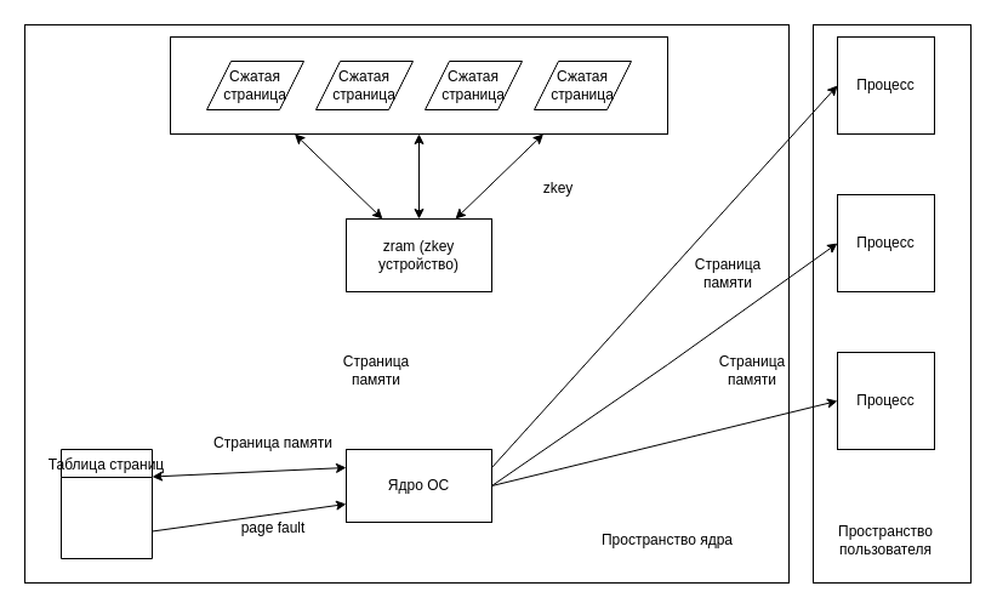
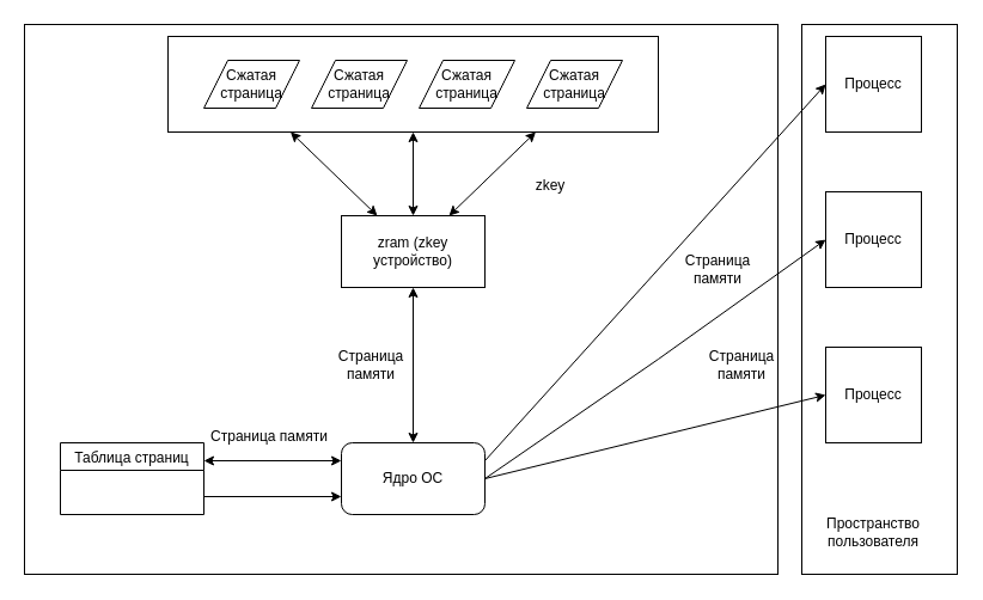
  <mxCell id="0" />
  <mxCell id="1" parent="0" />
  <mxCell id="2" value="zram (zkey устройство)" style="rounded=0;whiteSpace=wrap;html=1;" vertex="1" parent="1"><mxGeometry x="285" y="180" width="120" height="60" as="geometry" /></mxCell>
  <mxCell id="3" value="Сжатая&lt;br&gt;страница" style="shape=parallelogram;perimeter=parallelogramPerimeter;whiteSpace=wrap;html=1;fixedSize=1;" vertex="1" parent="1"><mxGeometry x="170" y="50" width="80" height="40" as="geometry" /></mxCell>
  <mxCell id="4" value="Сжатая&lt;br&gt;страница" style="shape=parallelogram;perimeter=parallelogramPerimeter;whiteSpace=wrap;html=1;fixedSize=1;" vertex="1" parent="1"><mxGeometry x="260" y="50" width="80" height="40" as="geometry" /></mxCell>
  <mxCell id="5" value="Сжатая&lt;br&gt;страница" style="shape=parallelogram;perimeter=parallelogramPerimeter;whiteSpace=wrap;html=1;fixedSize=1;" vertex="1" parent="1"><mxGeometry x="350" y="50" width="80" height="40" as="geometry" /></mxCell>
  <mxCell id="6" value="Сжатая&lt;br&gt;страница" style="shape=parallelogram;perimeter=parallelogramPerimeter;whiteSpace=wrap;html=1;fixedSize=1;" vertex="1" parent="1"><mxGeometry x="440" y="50" width="80" height="40" as="geometry" /></mxCell>
  <mxCell id="7" value="" style="rounded=0;whiteSpace=wrap;html=1;fillColor=none;" vertex="1" parent="1"><mxGeometry x="140" y="30" width="410" height="80" as="geometry" /></mxCell>
  <mxCell id="8" value="" style="endArrow=classic;startArrow=classic;html=1;rounded=0;exitX=0.5;exitY=0;exitDx=0;exitDy=0;entryX=0.5;entryY=1;entryDx=0;entryDy=0;" edge="1" parent="1" source="2" target="7"><mxGeometry width="50" height="50" relative="1" as="geometry"><mxPoint x="490" y="210" as="sourcePoint" /><mxPoint x="540" y="160" as="targetPoint" /></mxGeometry></mxCell>
  <mxCell id="9" value="" style="endArrow=classic;startArrow=classic;html=1;rounded=0;exitX=0.25;exitY=0;exitDx=0;exitDy=0;entryX=0.25;entryY=1;entryDx=0;entryDy=0;" edge="1" parent="1" source="2" target="7"><mxGeometry width="50" height="50" relative="1" as="geometry"><mxPoint x="490" y="210" as="sourcePoint" /><mxPoint x="540" y="160" as="targetPoint" /></mxGeometry></mxCell>
  <mxCell id="10" value="" style="endArrow=classic;startArrow=classic;html=1;rounded=0;exitX=0.75;exitY=0;exitDx=0;exitDy=0;entryX=0.75;entryY=1;entryDx=0;entryDy=0;" edge="1" parent="1" source="2" target="7"><mxGeometry width="50" height="50" relative="1" as="geometry"><mxPoint x="490" y="210" as="sourcePoint" /><mxPoint x="540" y="160" as="targetPoint" /></mxGeometry></mxCell>
  <mxCell id="11" value="zkey" style="text;html=1;strokeColor=none;fillColor=none;align=center;verticalAlign=middle;whiteSpace=wrap;rounded=0;" vertex="1" parent="1"><mxGeometry x="430" y="140" width="60" height="30" as="geometry" /></mxCell>
- <mxCell id="12" value="Ядро ОС" style="rounded=0;whiteSpace=wrap;html=1;fillColor=default;" vertex="1" parent="1"><mxGeometry x="285" y="370" width="120" height="60" as="geometry" /></mxCell>
+ <mxCell id="12" value="Ядро ОС" style="whiteSpace=wrap;html=1;fillColor=default;rounded=1;" vertex="1" parent="1"><mxGeometry x="285" y="370" width="120" height="60" as="geometry" /></mxCell>
+ <mxCell id="13" value="" style="endArrow=classic;startArrow=classic;html=1;rounded=0;exitX=0.5;exitY=0;exitDx=0;exitDy=0;entryX=0.5;entryY=1;entryDx=0;entryDy=0;" edge="1" parent="1" source="12" target="2"><mxGeometry width="50" height="50" relative="1" as="geometry"><mxPoint x="490" y="290" as="sourcePoint" /><mxPoint x="540" y="240" as="targetPoint" /></mxGeometry></mxCell>
  <mxCell id="14" value="Страница памяти" style="text;html=1;strokeColor=none;fillColor=none;align=center;verticalAlign=middle;whiteSpace=wrap;rounded=0;" vertex="1" parent="1"><mxGeometry x="280" y="290" width="60" height="30" as="geometry" /></mxCell>
  <mxCell id="15" value="Процесс" style="whiteSpace=wrap;html=1;aspect=fixed;fillColor=default;" vertex="1" parent="1"><mxGeometry x="690" y="160" width="80" height="80" as="geometry" /></mxCell>
  <mxCell id="16" value="Страница &lt;br&gt;памяти" style="text;html=1;strokeColor=none;fillColor=none;align=center;verticalAlign=middle;whiteSpace=wrap;rounded=0;" vertex="1" parent="1"><mxGeometry x="570" y="210" width="60" height="30" as="geometry" /></mxCell>
  <mxCell id="17" value="" style="endArrow=classic;html=1;rounded=0;exitX=1;exitY=0.5;exitDx=0;exitDy=0;entryX=0;entryY=0.5;entryDx=0;entryDy=0;" edge="1" parent="1" source="12" target="15"><mxGeometry width="50" height="50" relative="1" as="geometry"><mxPoint x="490" y="410" as="sourcePoint" /><mxPoint x="540" y="360" as="targetPoint" /><Array as="points"><mxPoint x="550" y="300" /></Array></mxGeometry></mxCell>
- <mxCell id="18" value="Таблица страниц" style="swimlane;fillColor=default;fontStyle=0" vertex="1" parent="1"><mxGeometry x="50" y="370" width="75" height="90" as="geometry" /></mxCell>
+ <mxCell id="18" value="Таблица страниц" style="swimlane;fillColor=default;fontStyle=0" vertex="1" parent="1"><mxGeometry x="50" y="370" width="120" height="60" as="geometry" /></mxCell>
  <mxCell id="19" value="" style="endArrow=classic;html=1;rounded=0;exitX=1;exitY=0.25;exitDx=0;exitDy=0;entryX=0;entryY=0.25;entryDx=0;entryDy=0;startArrow=classic;startFill=1;" edge="1" parent="1" source="18" target="12"><mxGeometry width="50" height="50" relative="1" as="geometry"><mxPoint x="250" y="320" as="sourcePoint" /><mxPoint x="300" y="270" as="targetPoint" /></mxGeometry></mxCell>
  <mxCell id="20" value="Страница памяти" style="text;html=1;strokeColor=none;fillColor=none;align=center;verticalAlign=middle;whiteSpace=wrap;rounded=0;" vertex="1" parent="1"><mxGeometry x="170" y="350" width="110" height="30" as="geometry" /></mxCell>
  <mxCell id="21" value="" style="endArrow=classic;html=1;rounded=0;exitX=1;exitY=0.75;exitDx=0;exitDy=0;entryX=0;entryY=0.75;entryDx=0;entryDy=0;" edge="1" parent="1" source="18" target="12"><mxGeometry width="50" height="50" relative="1" as="geometry"><mxPoint x="250" y="360" as="sourcePoint" /><mxPoint x="300" y="310" as="targetPoint" /></mxGeometry></mxCell>
- <mxCell id="22" value="page fault" style="text;html=1;strokeColor=none;fillColor=none;align=center;verticalAlign=middle;whiteSpace=wrap;rounded=0;" vertex="1" parent="1"><mxGeometry x="175" y="420" width="100" height="30" as="geometry" /></mxCell>
  <mxCell id="23" value="" style="rounded=0;whiteSpace=wrap;html=1;fillColor=none;" vertex="1" parent="1"><mxGeometry x="20" width="630" height="460" as="geometry" y="20" /></mxCell>
  <mxCell id="24" value="" style="rounded=0;whiteSpace=wrap;html=1;fillColor=none;" vertex="1" parent="1"><mxGeometry x="670" width="130" height="460" as="geometry" y="20" /></mxCell>
- <mxCell id="25" value="Пространство ядра" style="text;html=1;strokeColor=none;fillColor=none;align=center;verticalAlign=middle;whiteSpace=wrap;rounded=0;" vertex="1" parent="1"><mxGeometry x="490" y="430" width="120" height="30" as="geometry" /></mxCell>
  <mxCell id="26" value="Пространство пользователя" style="text;html=1;strokeColor=none;fillColor=none;align=center;verticalAlign=middle;whiteSpace=wrap;rounded=0;" vertex="1" parent="1"><mxGeometry x="670" y="430" width="120" height="30" as="geometry" /></mxCell>
  <mxCell id="27" value="Процесс" style="whiteSpace=wrap;html=1;aspect=fixed;fillColor=default;" vertex="1" parent="1"><mxGeometry x="690" y="30" width="80" height="80" as="geometry" /></mxCell>
  <mxCell id="28" value="Процесс" style="whiteSpace=wrap;html=1;aspect=fixed;fillColor=default;" vertex="1" parent="1"><mxGeometry x="690" y="290" width="80" height="80" as="geometry" /></mxCell>
  <mxCell id="29" value="" style="endArrow=classic;html=1;rounded=0;entryX=0;entryY=0.5;entryDx=0;entryDy=0;exitX=1;exitY=0.5;exitDx=0;exitDy=0;" edge="1" parent="1" source="12" target="28"><mxGeometry width="50" height="50" relative="1" as="geometry"><mxPoint x="250" y="320" as="sourcePoint" /><mxPoint x="300" y="270" as="targetPoint" /></mxGeometry></mxCell>
  <mxCell id="30" value="" style="endArrow=classic;html=1;rounded=0;exitX=1;exitY=0.25;exitDx=0;exitDy=0;entryX=0;entryY=0.5;entryDx=0;entryDy=0;" edge="1" parent="1" source="12" target="27"><mxGeometry width="50" height="50" relative="1" as="geometry"><mxPoint x="250" y="320" as="sourcePoint" /><mxPoint x="300" y="270" as="targetPoint" /></mxGeometry></mxCell>
  <mxCell id="31" value="Страница &lt;br&gt;памяти" style="text;html=1;strokeColor=none;fillColor=none;align=center;verticalAlign=middle;whiteSpace=wrap;rounded=0;" vertex="1" parent="1"><mxGeometry x="590" y="290" width="60" height="30" as="geometry" /></mxCell>
